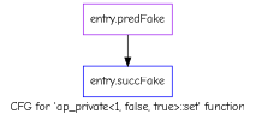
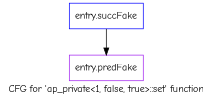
  digraph {
    label="CFG for 'ap_private\<1, false, true\>::set' function"
    fontname="Comic Neue"
    node [shape=record fontname="Comic Neue"]
    n1 [label="{entry.predFake}" color=purple]
    n2 [filename="/tools/Xilinx/Vitis_HLS/2022.1/include/etc/ap_private.h" label="{entry.succFake}" linenumber=2242 color=blue]
-   n1 -> n2 [execusionnum=0 filename="/tools/Xilinx/Vitis_HLS/2022.1/include/etc/ap_private.h" style=solid fontname="Comic Neue"]
+   n2 -> n1 [execusionnum=0 filename="/tools/Xilinx/Vitis_HLS/2022.1/include/etc/ap_private.h" style=solid fontname="Comic Neue"]
  }
